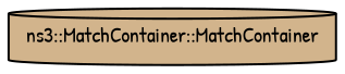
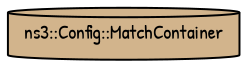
  digraph {
    rankdir=LR
    fontname="Patrick Hand"
-   n1 [color=black fillcolor=tan fontname="Patrick Hand" fontsize=10 height=0.2 label="ns3::MatchContainer::MatchContainer" shape=cylinder style=filled width=0.4]
+   n1 [color=black fillcolor=tan fontname="Patrick Hand" fontsize=10 height=0.2 label="ns3::Config::MatchContainer" shape=cylinder style=filled width=0.4]
  }
